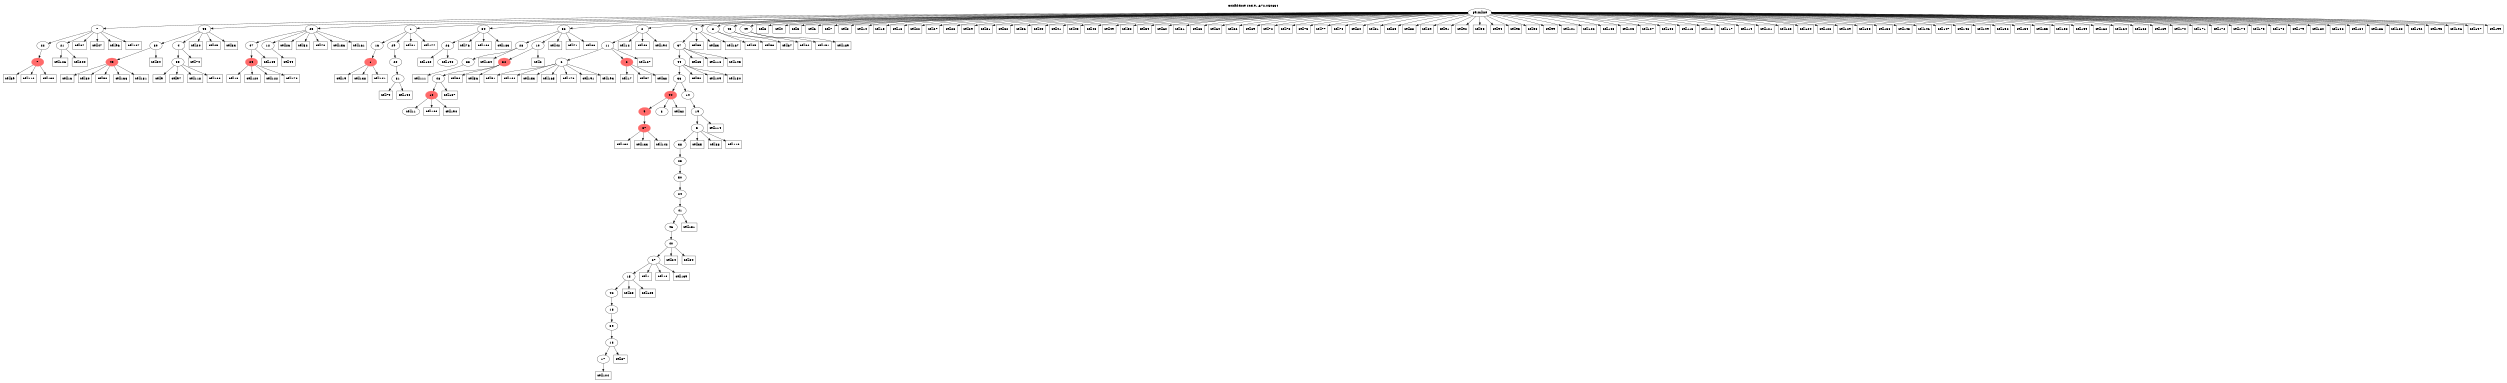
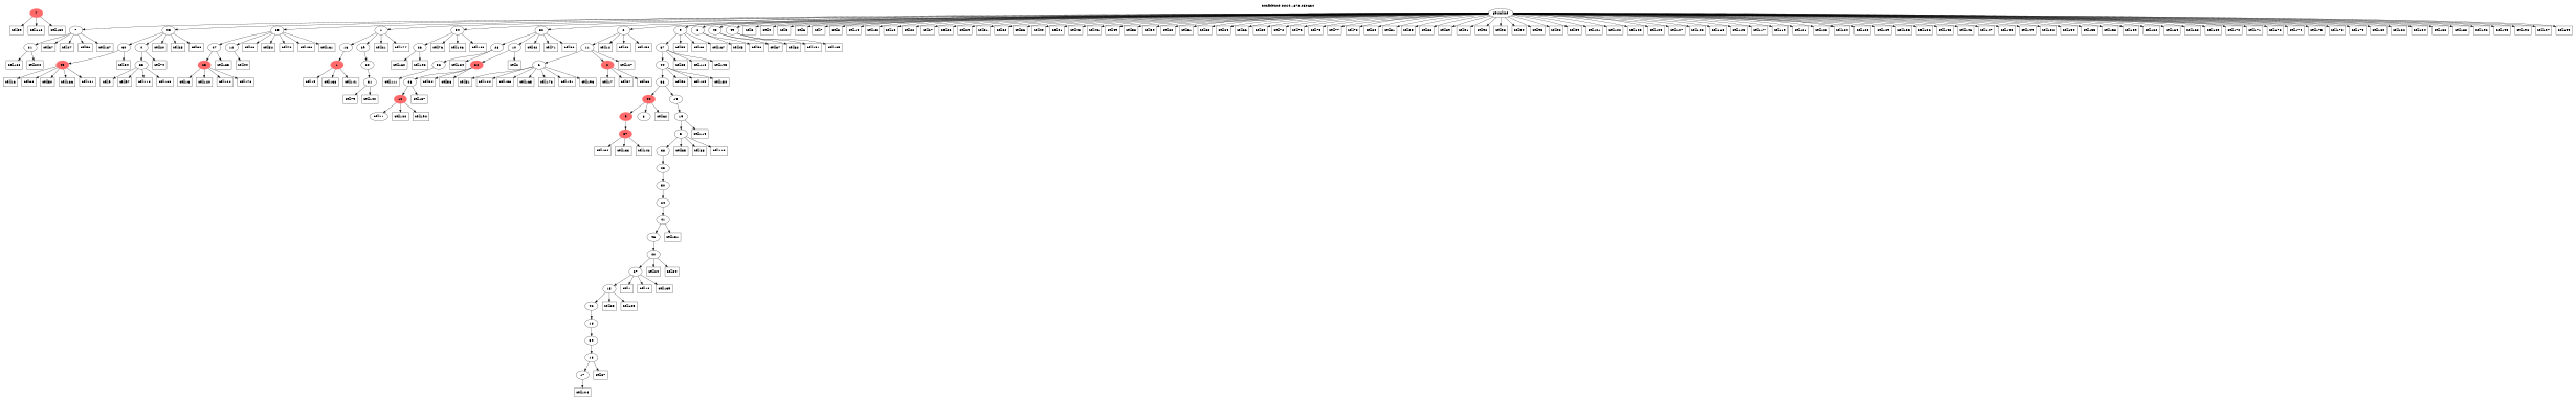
  digraph {
    label="Confidence score: -672.050634"
    labelloc=t
    node [shape=box]
-   n1 [label=22 shape=""]
    n2 [color=indianred1 label=7 style=filled shape=""]
    cell39
    cell112
    cell130
    n6 [label=7 shape=""]
    n7 [label=21 shape=""]
    cell37
    cell47
    cell96
    cell187
    cell126
    cell200
    n14 [label=30 shape=""]
    n15 [color=indianred1 label=45 style=filled shape=""]
    cell34
    cell16
    cell30
    cell50
    cell166
    cell181
    n22 [label=4 shape=""]
    n23 [label=35 shape=""]
    cell74
    cell9
    cell97
    cell118
    cell163
    n29 [label=45 shape=""]
    cell20
    cell25
    cell33
    n33 [label=47 shape=""]
    n34 [color=indianred1 label=25 style=filled shape=""]
    cell185
    cell13
    cell120
    cell122
    cell173
    n40 [label=25 shape=""]
    n41 [label=12 shape=""]
    cell26
    cell52
    cell70
    cell156
    cell161
    cell44
    n48 [label=16 shape=""]
    n49 [color=indianred1 label=1 style=filled shape=""]
    cell19
    cell138
    cell141
    n53 [label=20 shape=""]
    n54 [label=31 shape=""]
    cell79
    cell140
    n57 [label=29 shape=""]
    n58 [label=1 shape=""]
    cell21
    cell177
    n61 [label=34 shape=""]
    n62 [label=26 shape=""]
    cell76
    cell106
    cell183
    cell160
-   cell198 [shape=ellipse]
+   cell198
    n68 [label=28 shape=""]
    n69 [label=33 shape=""]
    cell134
    cell111
    n72 [label=48 shape=""]
    n73 [color=indianred1 label=10 style=filled shape=""]
    cell137
    cell11 [shape=ellipse]
    cell100
    cell190
    n78 [color=indianred1 label=32 style=filled shape=""]
    cell54
    cell56
    n81 [label=10 shape=""]
    cell2
    n83 [label=32 shape=""]
    cell42
    cell71
    cell86
    n87 [label=11 shape=""]
    n88 [label=6 shape=""]
    n89 [color=indianred1 label=2 style=filled shape=""]
    cell127
    cell51
    cell144
    cell153
    cell165
    cell176
    cell191
    cell193
    cell17
    cell57
    cell68
    n101 [label=2 shape=""]
    cell12
    cell48
    cell194
    n105 [color=indianred1 label=9 style=filled shape=""]
    n106 [color=indianred1 label=37 style=filled shape=""]
    cell132
    cell133
    cell142
    n110 [color=indianred1 label=44 style=filled shape=""]
    n111 [label=3 shape=""]
    cell62
    n113 [label=13 shape=""]
    n114 [label=17 shape=""]
    cell87
    cell104
    n117 [label=39 shape=""]
    n118 [label=18 shape=""]
    n119 [label=42 shape=""]
    n120 [label=15 shape=""]
    cell23
    cell125
    n123 [label=27 shape=""]
    cell1
    cell10
    cell139
    n127 [label=40 shape=""]
    cell24
    cell84
    n130 [label=46 shape=""]
    n131 [label=41 shape=""]
    cell131
    n133 [label=24 shape=""]
    n134 [label=50 shape=""]
    n135 [label=23 shape=""]
    n136 [label=38 shape=""]
    n137 [label=5 shape=""]
    cell35
    cell38
    cell110
    n141 [label=19 shape=""]
    cell114
    n143 [label=14 shape=""]
    n144 [label=36 shape=""]
    n145 [label=44 shape=""]
    cell90
    cell109
    cell150
    n149 [label=37 shape=""]
    cell65
    cell116
    cell145
    n153 [label=9 shape=""]
    cell55
    cell83
    cell167
    n157 [label=germline shape=""]
    n158 [label=8 shape=""]
    n159 [label=43 shape=""]
    n160 [label=49 shape=""]
    cell3
    cell4
    cell5
    cell6
    cell7
    cell8
    cell14
    cell15
    cell18
    cell22
    cell27
    cell28
    cell29
    cell31
    cell32
    cell36
    cell40
    cell41
    cell43
    cell46
    cell49
    cell58
    cell59
    cell60
    cell61
    cell63
    cell64
    cell66
    cell69
    cell72
    cell73
    cell75
    cell77
    cell78
    cell80
    cell81
    cell85
    cell88
    cell89
    cell91
    cell92
    cell93
    cell94
    cell95
    cell98
    cell99
    cell101
    cell102
    cell103
    cell105
    cell107
    cell108
    cell113
    cell115
    cell117
    cell119
    cell121
    cell123
    cell124
    cell128
    cell129
    cell135
    cell136
    cell143
    cell146
    cell147
    cell148
    cell149
    cell152
    cell154
    cell155
    cell158
    cell159
    cell162
    cell164
    cell168
    cell169
    cell170
    cell171
    cell172
    cell174
    cell175
    cell178
    cell179
    cell180
    cell182
    cell184
    cell186
    cell188
    cell192
    cell195
    cell196
    cell197
    cell199
    cell45
    cell53
    cell67
    cell82
    cell151
    cell189
-   n1 -> n2
    n2 -> cell39
    n2 -> cell112
    n2 -> cell130
-   n6 -> n1
    n6 -> n7
    n6 -> cell37
    n6 -> cell47
    n6 -> cell96
    n6 -> cell187
    n7 -> cell126
    n7 -> cell200
    n14 -> n15
    n14 -> cell34
    n15 -> cell16
    n15 -> cell30
    n15 -> cell50
    n15 -> cell166
    n15 -> cell181
    n22 -> n23
    n22 -> cell74
    n23 -> cell9
    n23 -> cell97
    n23 -> cell118
    n23 -> cell163
    n29 -> n14
    n29 -> n22
    n29 -> cell20
    n29 -> cell25
    n29 -> cell33
    n33 -> n34
    n33 -> cell185
    n34 -> cell13
    n34 -> cell120
    n34 -> cell122
    n34 -> cell173
    n40 -> n33
    n40 -> n41
    n40 -> cell26
    n40 -> cell52
    n40 -> cell70
    n40 -> cell156
    n40 -> cell161
    n41 -> cell44
    n48 -> n49
    n49 -> cell19
    n49 -> cell138
    n49 -> cell141
    n53 -> n54
    n54 -> cell79
    n54 -> cell140
    n57 -> n53
    n58 -> n48
    n58 -> n57
    n58 -> cell21
    n58 -> cell177
    n61 -> n62
    n61 -> cell76
    n61 -> cell106
    n61 -> cell183
    n62 -> cell160
    n62 -> cell198
    n68 -> n69
    n68 -> cell134
    n69 -> cell111
    n72 -> n73
    n72 -> cell137
    n73 -> cell11
    n73 -> cell100
    n73 -> cell190
    n78 -> n72
    n78 -> cell54
    n78 -> cell56
    n81 -> n78
    n81 -> cell2
    n83 -> n68
    n83 -> n81
    n83 -> cell42
    n83 -> cell71
    n83 -> cell86
    n87 -> n88
    n87 -> n89
    n87 -> cell127
    n88 -> cell51
    n88 -> cell144
    n88 -> cell153
    n88 -> cell165
    n88 -> cell176
    n88 -> cell191
    n88 -> cell193
    n89 -> cell17
    n89 -> cell57
    n89 -> cell68
    n101 -> n87
    n101 -> cell12
    n101 -> cell48
    n101 -> cell194
    n105 -> n106
    n106 -> cell132
    n106 -> cell133
    n106 -> cell142
    n110 -> n105
    n110 -> n111
    n110 -> cell62
    n113 -> n114
    n113 -> cell87
    n114 -> cell104
    n117 -> n113
    n118 -> n117
    n119 -> n118
    n120 -> n119
    n120 -> cell23
    n120 -> cell125
    n123 -> n120
    n123 -> cell1
    n123 -> cell10
    n123 -> cell139
    n127 -> n123
    n127 -> cell24
    n127 -> cell84
    n130 -> n127
    n131 -> n130
    n131 -> cell131
    n133 -> n131
    n134 -> n133
    n135 -> n134
    n136 -> n135
    n137 -> n136
    n137 -> cell35
    n137 -> cell38
    n137 -> cell110
    n141 -> n137
    n141 -> cell114
    n143 -> n141
    n144 -> n110
    n144 -> n143
    n145 -> n144
    n145 -> cell90
    n145 -> cell109
    n145 -> cell150
    n149 -> n145
    n149 -> cell65
    n149 -> cell116
    n149 -> cell145
    n153 -> n149
    n153 -> cell55
    n153 -> cell83
    n153 -> cell167
    n157 -> n6
    n157 -> n29
    n157 -> n40
    n157 -> n58
    n157 -> n61
    n157 -> n83
    n157 -> n101
    n157 -> n153
    n157 -> n158
    n157 -> n159
    n157 -> n160
    n157 -> cell3
    n157 -> cell4
    n157 -> cell5
    n157 -> cell6
    n157 -> cell7
    n157 -> cell8
    n157 -> cell14
    n157 -> cell15
    n157 -> cell18
    n157 -> cell22
    n157 -> cell27
    n157 -> cell28
    n157 -> cell29
    n157 -> cell31
    n157 -> cell32
    n157 -> cell36
    n157 -> cell40
    n157 -> cell41
    n157 -> cell43
    n157 -> cell46
    n157 -> cell49
    n157 -> cell58
    n157 -> cell59
    n157 -> cell60
    n157 -> cell61
    n157 -> cell63
    n157 -> cell64
    n157 -> cell66
    n157 -> cell69
    n157 -> cell72
    n157 -> cell73
    n157 -> cell75
    n157 -> cell77
    n157 -> cell78
    n157 -> cell80
    n157 -> cell81
    n157 -> cell85
    n157 -> cell88
    n157 -> cell89
    n157 -> cell91
    n157 -> cell92
    n157 -> cell93
    n157 -> cell94
    n157 -> cell95
    n157 -> cell98
    n157 -> cell99
    n157 -> cell101
    n157 -> cell102
    n157 -> cell103
    n157 -> cell105
    n157 -> cell107
    n157 -> cell108
    n157 -> cell113
    n157 -> cell115
    n157 -> cell117
    n157 -> cell119
    n157 -> cell121
    n157 -> cell123
    n157 -> cell124
    n157 -> cell128
    n157 -> cell129
    n157 -> cell135
    n157 -> cell136
    n157 -> cell143
    n157 -> cell146
    n157 -> cell147
    n157 -> cell148
    n157 -> cell149
    n157 -> cell152
    n157 -> cell154
    n157 -> cell155
    n157 -> cell158
    n157 -> cell159
    n157 -> cell162
    n157 -> cell164
    n157 -> cell168
    n157 -> cell169
    n157 -> cell170
    n157 -> cell171
    n157 -> cell172
    n157 -> cell174
    n157 -> cell175
    n157 -> cell178
    n157 -> cell179
    n157 -> cell180
    n157 -> cell182
    n157 -> cell184
    n157 -> cell186
    n157 -> cell188
    n157 -> cell192
    n157 -> cell195
    n157 -> cell196
    n157 -> cell197
    n157 -> cell199
    n158 -> cell45
    n158 -> cell53
    n159 -> cell67
    n159 -> cell82
    n160 -> cell151
    n160 -> cell189
  }
